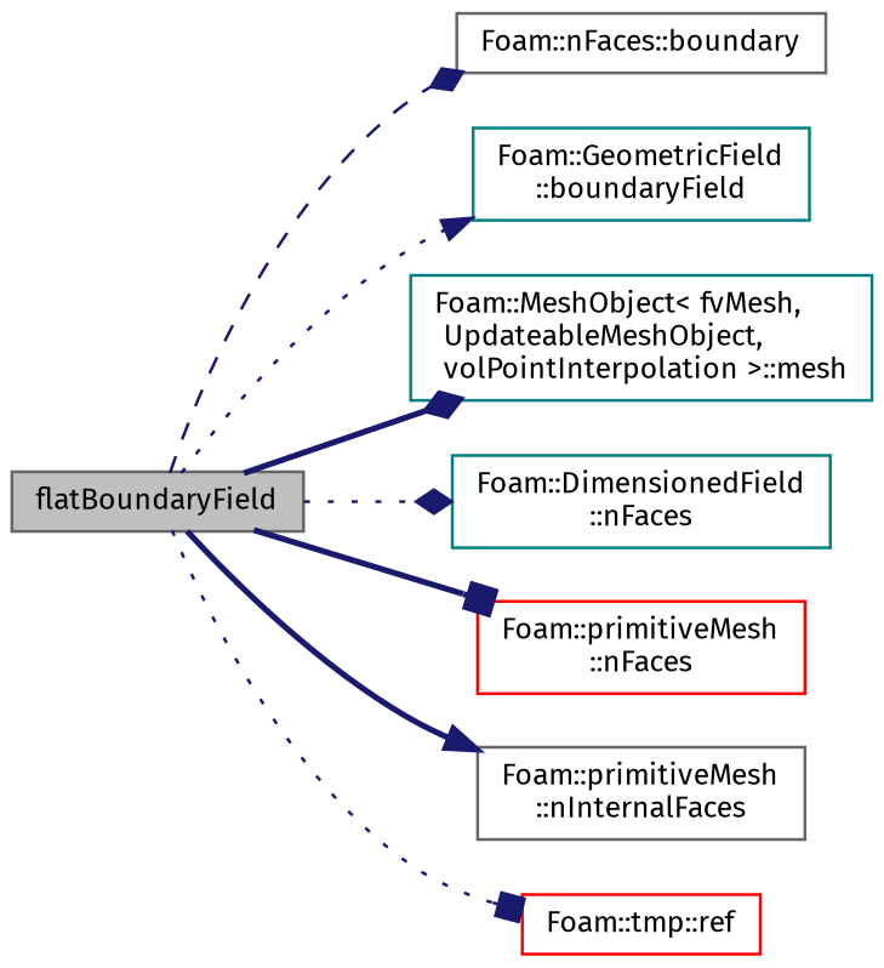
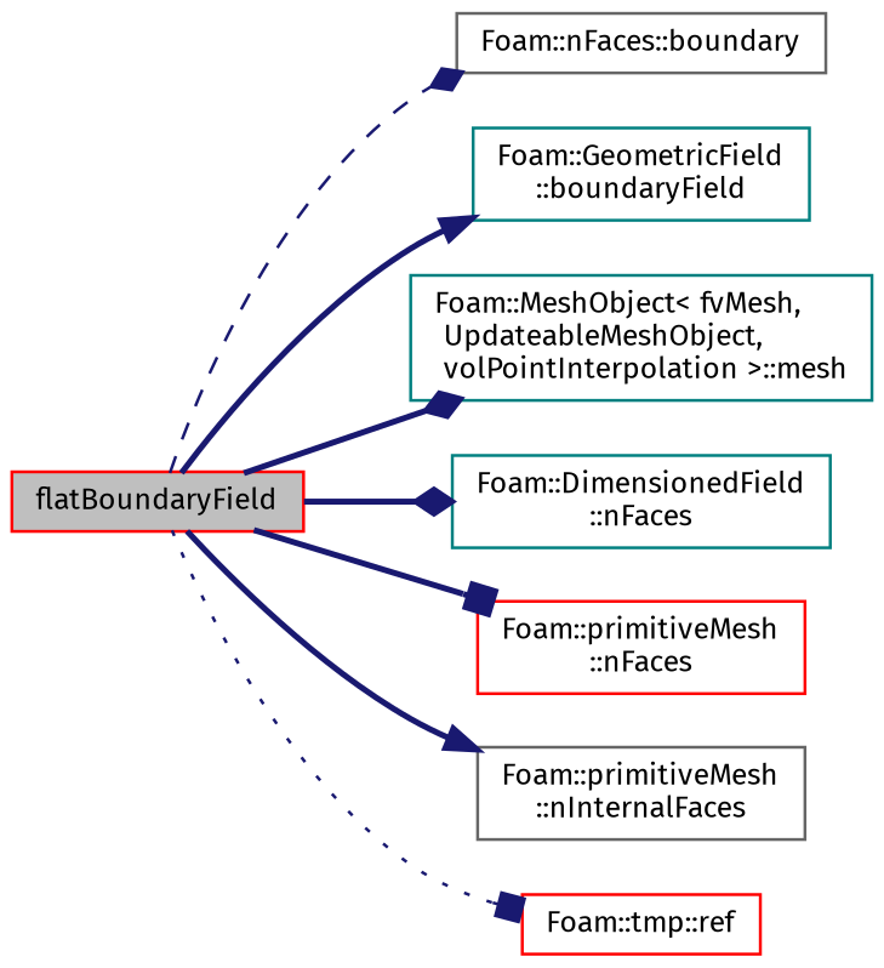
  digraph {
    fontname="Fira Sans"
    rankdir=LR
    node [color=red fontname="Fira Sans" fontsize=10 shape=record]
    edge [arrowhead=diamond color=midnightblue fontname="Fira Sans" fontsize=10 labelfontname=Helvetica labelfontsize=10 style=bold]
-   n1 [color=gray40 fillcolor=grey75 fontcolor=black height=0.2 label=flatBoundaryField style=filled width=0.4]
+   n1 [fillcolor=grey75 fontcolor=black height=0.2 label=flatBoundaryField style=filled width=0.4]
    n2 [color=gray40 height=0.2 label="Foam::nFaces::boundary" width=0.4]
    n3 [color=teal height=0.2 label="Foam::GeometricField\l::boundaryField" width=0.4]
    n4 [color=teal height=0.2 label="Foam::MeshObject\< fvMesh,\l UpdateableMeshObject,\l volPointInterpolation \>::mesh" width=0.4]
    n5 [color=teal height=0.2 label="Foam::DimensionedField\l::nFaces" width=0.4]
    n6 [height=0.2 label="Foam::primitiveMesh\l::nFaces" width=0.4]
    n7 [color=gray40 height=0.2 label="Foam::primitiveMesh\l::nInternalFaces" width=0.4]
    n8 [height=0.2 label="Foam::tmp::ref" width=0.4]
    n1 -> n2 [style=dashed]
-   n1 -> n3 [arrowhead=normal style=dotted]
+   n1 -> n3 [arrowhead=normal]
    n1 -> n4
-   n1 -> n5 [style=dotted]
+   n1 -> n5
    n1 -> n6 [arrowhead=box]
    n1 -> n7 [arrowhead=normal]
    n1 -> n8 [arrowhead=box style=dotted]
  }
